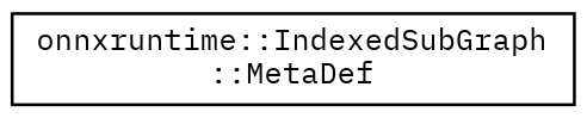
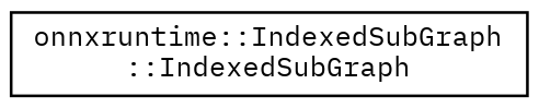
  digraph {
    rankdir=LR
    fontname="IBM Plex Mono"
-   n1 [color=black fillcolor=white fontname="IBM Plex Mono" fontsize=10 height=0.2 label="onnxruntime::IndexedSubGraph\l::MetaDef" shape=record style=filled width=0.4]
+   n1 [color=black fillcolor=white fontname="IBM Plex Mono" fontsize=10 height=0.2 label="onnxruntime::IndexedSubGraph\l::IndexedSubGraph" shape=record style=filled width=0.4]
  }
